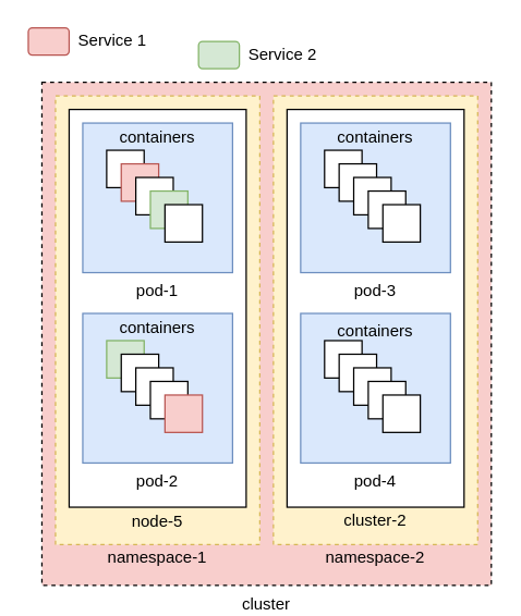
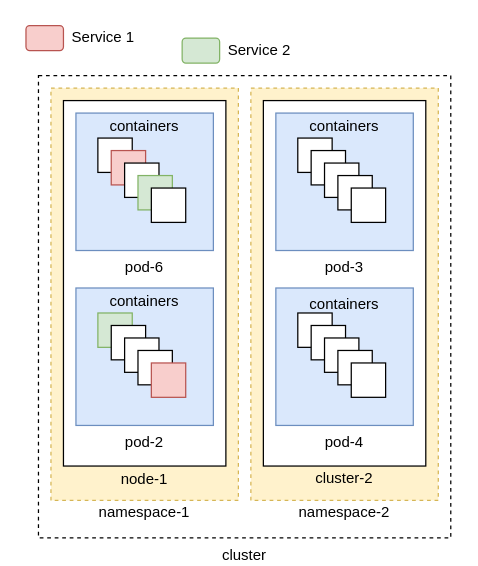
  <mxCell id="0" />
  <mxCell id="1" parent="0" />
  <mxCell id="2" value="Service 1" style="rounded=1;html=1;fillColor=#f8cecc;strokeColor=#b85450;labelPosition=right;verticalLabelPosition=middle;align=left;verticalAlign=middle;spacingLeft=5;" parent="1" vertex="1"><mxGeometry x="20" y="20" width="30" height="20" as="geometry" /></mxCell>
  <mxCell id="3" value="Service 2" style="rounded=1;html=1;fillColor=#d5e8d4;strokeColor=#82b366;labelPosition=right;verticalLabelPosition=middle;align=left;verticalAlign=middle;spacingLeft=5;" parent="1" vertex="1"><mxGeometry x="145" y="30" width="30" height="20" as="geometry" /></mxCell>
- <mxCell id="4" value="cluster" style="rounded=0;whiteSpace=wrap;html=1;verticalAlign=top;labelPosition=center;verticalLabelPosition=bottom;align=center;dashed=1;fillColor=#f8cecc;" parent="1" vertex="1"><mxGeometry x="30" y="60" width="330" height="370" as="geometry" /></mxCell>
+ <mxCell id="4" value="cluster" style="rounded=0;whiteSpace=wrap;html=1;verticalAlign=top;labelPosition=center;verticalLabelPosition=bottom;align=center;dashed=1;" parent="1" vertex="1"><mxGeometry x="30" y="60" width="330" height="370" as="geometry" /></mxCell>
  <mxCell id="5" value="namespace-1" style="rounded=0;whiteSpace=wrap;html=1;verticalAlign=top;labelPosition=center;verticalLabelPosition=bottom;align=center;dashed=1;fillColor=#fff2cc;strokeColor=#d6b656;spacing=0;spacingTop=-2;" parent="1" vertex="1"><mxGeometry x="40" y="70" width="150" height="330" as="geometry" /></mxCell>
  <mxCell id="6" value="" style="group;spacingTop=-2;spacing=0;" parent="1" vertex="1" connectable="0"><mxGeometry x="50" y="80" width="130" height="292.5" as="geometry" /></mxCell>
- <mxCell id="7" value="node-5" style="rounded=0;whiteSpace=wrap;html=1;labelPosition=center;verticalLabelPosition=bottom;align=center;verticalAlign=top;spacing=0;spacingTop=-2;" parent="6" vertex="1"><mxGeometry width="130" height="292.5" as="geometry" /></mxCell>
+ <mxCell id="7" value="node-1" style="rounded=0;whiteSpace=wrap;html=1;labelPosition=center;verticalLabelPosition=bottom;align=center;verticalAlign=top;spacing=0;spacingTop=-2;" parent="6" vertex="1"><mxGeometry width="130" height="292.5" as="geometry" /></mxCell>
  <mxCell id="8" value="" style="group;labelPosition=center;verticalLabelPosition=top;align=center;verticalAlign=bottom;" parent="6" vertex="1" connectable="0"><mxGeometry x="10.003" y="150" width="110" height="110" as="geometry" /></mxCell>
  <mxCell id="9" value="pod-2" style="whiteSpace=wrap;html=1;aspect=fixed;labelPosition=center;verticalLabelPosition=bottom;align=center;verticalAlign=top;fillColor=#dae8fc;strokeColor=#6c8ebf;" parent="8" vertex="1"><mxGeometry width="110" height="110" as="geometry" /></mxCell>
  <mxCell id="10" value="containers" style="group;labelPosition=center;verticalLabelPosition=top;align=center;verticalAlign=bottom;" parent="8" vertex="1" connectable="0"><mxGeometry x="17.554" y="20" width="74.892" height="70" as="geometry" /></mxCell>
  <mxCell id="11" value="" style="whiteSpace=wrap;html=1;aspect=fixed;fillColor=#d5e8d4;strokeColor=#82b366;" parent="10" vertex="1"><mxGeometry width="27.5" height="27.5" as="geometry" /></mxCell>
  <mxCell id="12" value="" style="whiteSpace=wrap;html=1;aspect=fixed;" parent="10" vertex="1"><mxGeometry x="10.699" y="10" width="27.5" height="27.5" as="geometry" /></mxCell>
  <mxCell id="13" value="&lt;div&gt;&lt;/div&gt;" style="whiteSpace=wrap;html=1;aspect=fixed;labelPosition=center;verticalLabelPosition=bottom;align=center;verticalAlign=top;" parent="10" vertex="1"><mxGeometry x="21.398" y="20" width="27.5" height="27.5" as="geometry" /></mxCell>
  <mxCell id="14" value="" style="whiteSpace=wrap;html=1;aspect=fixed;labelPosition=center;verticalLabelPosition=bottom;align=center;verticalAlign=top;" parent="10" vertex="1"><mxGeometry x="32.096" y="30" width="27.5" height="27.5" as="geometry" /></mxCell>
  <mxCell id="15" value="" style="whiteSpace=wrap;html=1;aspect=fixed;labelPosition=center;verticalLabelPosition=bottom;align=center;verticalAlign=top;fillColor=#f8cecc;strokeColor=#b85450;" parent="10" vertex="1"><mxGeometry x="42.795" y="40" width="27.5" height="27.5" as="geometry" /></mxCell>
  <mxCell id="16" value="" style="group" parent="6" vertex="1" connectable="0"><mxGeometry x="10" y="10" width="110" height="110" as="geometry" /></mxCell>
- <mxCell id="17" value="pod-1" style="whiteSpace=wrap;html=1;aspect=fixed;labelPosition=center;verticalLabelPosition=bottom;align=center;verticalAlign=top;fillColor=#dae8fc;strokeColor=#6c8ebf;" parent="16" vertex="1"><mxGeometry width="110" height="110" as="geometry" /></mxCell>
+ <mxCell id="17" value="pod-6" style="whiteSpace=wrap;html=1;aspect=fixed;labelPosition=center;verticalLabelPosition=bottom;align=center;verticalAlign=top;fillColor=#dae8fc;strokeColor=#6c8ebf;" parent="16" vertex="1"><mxGeometry width="110" height="110" as="geometry" /></mxCell>
  <mxCell id="18" value="containers" style="group;labelPosition=center;verticalLabelPosition=top;align=center;verticalAlign=bottom;" parent="16" vertex="1" connectable="0"><mxGeometry x="17.554" y="20" width="74.892" height="70" as="geometry" /></mxCell>
  <mxCell id="19" value="" style="whiteSpace=wrap;html=1;aspect=fixed;" parent="18" vertex="1"><mxGeometry width="27.5" height="27.5" as="geometry" /></mxCell>
  <mxCell id="20" value="" style="whiteSpace=wrap;html=1;aspect=fixed;fillColor=#f8cecc;strokeColor=#b85450;" parent="18" vertex="1"><mxGeometry x="10.699" y="10" width="27.5" height="27.5" as="geometry" /></mxCell>
  <mxCell id="21" value="&lt;div&gt;&lt;/div&gt;" style="whiteSpace=wrap;html=1;aspect=fixed;labelPosition=center;verticalLabelPosition=bottom;align=center;verticalAlign=top;" parent="18" vertex="1"><mxGeometry x="21.398" y="20" width="27.5" height="27.5" as="geometry" /></mxCell>
  <mxCell id="22" value="" style="whiteSpace=wrap;html=1;aspect=fixed;labelPosition=center;verticalLabelPosition=bottom;align=center;verticalAlign=top;fillColor=#d5e8d4;strokeColor=#82b366;" parent="18" vertex="1"><mxGeometry x="32.096" y="30" width="27.5" height="27.5" as="geometry" /></mxCell>
  <mxCell id="23" value="" style="whiteSpace=wrap;html=1;aspect=fixed;labelPosition=center;verticalLabelPosition=bottom;align=center;verticalAlign=top;" parent="18" vertex="1"><mxGeometry x="42.795" y="40" width="27.5" height="27.5" as="geometry" /></mxCell>
  <mxCell id="24" value="namespace-2" style="rounded=0;whiteSpace=wrap;html=1;verticalAlign=top;labelPosition=center;verticalLabelPosition=bottom;align=center;dashed=1;fillColor=#fff2cc;strokeColor=#d6b656;spacing=0;spacingTop=-2;" parent="1" vertex="1"><mxGeometry x="200" y="70" width="150" height="330" as="geometry" /></mxCell>
  <mxCell id="25" value="cluster-2" style="group;labelPosition=center;verticalLabelPosition=bottom;align=center;verticalAlign=top;spacing=0;spacingTop=-2;" parent="1" vertex="1" connectable="0"><mxGeometry x="210" y="80" width="130" height="292.5" as="geometry" /></mxCell>
  <mxCell id="26" value="" style="rounded=0;whiteSpace=wrap;html=1;" parent="25" vertex="1"><mxGeometry width="130" height="292.5" as="geometry" /></mxCell>
  <mxCell id="27" value="" style="group" parent="25" vertex="1" connectable="0"><mxGeometry x="10.003" y="150" width="110" height="110" as="geometry" /></mxCell>
  <mxCell id="28" value="pod-4" style="whiteSpace=wrap;html=1;aspect=fixed;labelPosition=center;verticalLabelPosition=bottom;align=center;verticalAlign=top;fillColor=#dae8fc;strokeColor=#6c8ebf;" parent="27" vertex="1"><mxGeometry width="110" height="110" as="geometry" /></mxCell>
  <mxCell id="29" value="containers" style="group;labelPosition=center;verticalLabelPosition=top;align=center;verticalAlign=bottom;spacing=0;spacingTop=-2;" parent="27" vertex="1" connectable="0"><mxGeometry x="17.554" y="20" width="74.892" height="70" as="geometry" /></mxCell>
  <mxCell id="30" value="" style="whiteSpace=wrap;html=1;aspect=fixed;" parent="29" vertex="1"><mxGeometry width="27.5" height="27.5" as="geometry" /></mxCell>
  <mxCell id="31" value="" style="whiteSpace=wrap;html=1;aspect=fixed;" parent="29" vertex="1"><mxGeometry x="10.699" y="10" width="27.5" height="27.5" as="geometry" /></mxCell>
  <mxCell id="32" value="&lt;div&gt;&lt;/div&gt;" style="whiteSpace=wrap;html=1;aspect=fixed;labelPosition=center;verticalLabelPosition=bottom;align=center;verticalAlign=top;" parent="29" vertex="1"><mxGeometry x="21.398" y="20" width="27.5" height="27.5" as="geometry" /></mxCell>
  <mxCell id="33" value="" style="whiteSpace=wrap;html=1;aspect=fixed;labelPosition=center;verticalLabelPosition=bottom;align=center;verticalAlign=top;" parent="29" vertex="1"><mxGeometry x="32.096" y="30" width="27.5" height="27.5" as="geometry" /></mxCell>
  <mxCell id="34" value="" style="whiteSpace=wrap;html=1;aspect=fixed;labelPosition=center;verticalLabelPosition=bottom;align=center;verticalAlign=top;" parent="29" vertex="1"><mxGeometry x="42.795" y="40" width="27.5" height="27.5" as="geometry" /></mxCell>
  <mxCell id="35" value="" style="group" parent="25" vertex="1" connectable="0"><mxGeometry x="10" y="10" width="110" height="110" as="geometry" /></mxCell>
  <mxCell id="36" value="pod-3" style="whiteSpace=wrap;html=1;aspect=fixed;labelPosition=center;verticalLabelPosition=bottom;align=center;verticalAlign=top;fillColor=#dae8fc;strokeColor=#6c8ebf;" parent="35" vertex="1"><mxGeometry width="110" height="110" as="geometry" /></mxCell>
  <mxCell id="37" value="containers" style="group;labelPosition=center;verticalLabelPosition=top;align=center;verticalAlign=bottom;" parent="35" vertex="1" connectable="0"><mxGeometry x="17.554" y="20" width="74.892" height="70" as="geometry" /></mxCell>
  <mxCell id="38" value="" style="whiteSpace=wrap;html=1;aspect=fixed;" parent="37" vertex="1"><mxGeometry width="27.5" height="27.5" as="geometry" /></mxCell>
  <mxCell id="39" value="" style="whiteSpace=wrap;html=1;aspect=fixed;" parent="37" vertex="1"><mxGeometry x="10.699" y="10" width="27.5" height="27.5" as="geometry" /></mxCell>
  <mxCell id="40" value="&lt;div&gt;&lt;/div&gt;" style="whiteSpace=wrap;html=1;aspect=fixed;labelPosition=center;verticalLabelPosition=bottom;align=center;verticalAlign=top;" parent="37" vertex="1"><mxGeometry x="21.398" y="20" width="27.5" height="27.5" as="geometry" /></mxCell>
  <mxCell id="41" value="" style="whiteSpace=wrap;html=1;aspect=fixed;labelPosition=center;verticalLabelPosition=bottom;align=center;verticalAlign=top;" parent="37" vertex="1"><mxGeometry x="32.096" y="30" width="27.5" height="27.5" as="geometry" /></mxCell>
  <mxCell id="42" value="" style="whiteSpace=wrap;html=1;aspect=fixed;labelPosition=center;verticalLabelPosition=bottom;align=center;verticalAlign=top;" parent="37" vertex="1"><mxGeometry x="42.795" y="40" width="27.5" height="27.5" as="geometry" /></mxCell>
